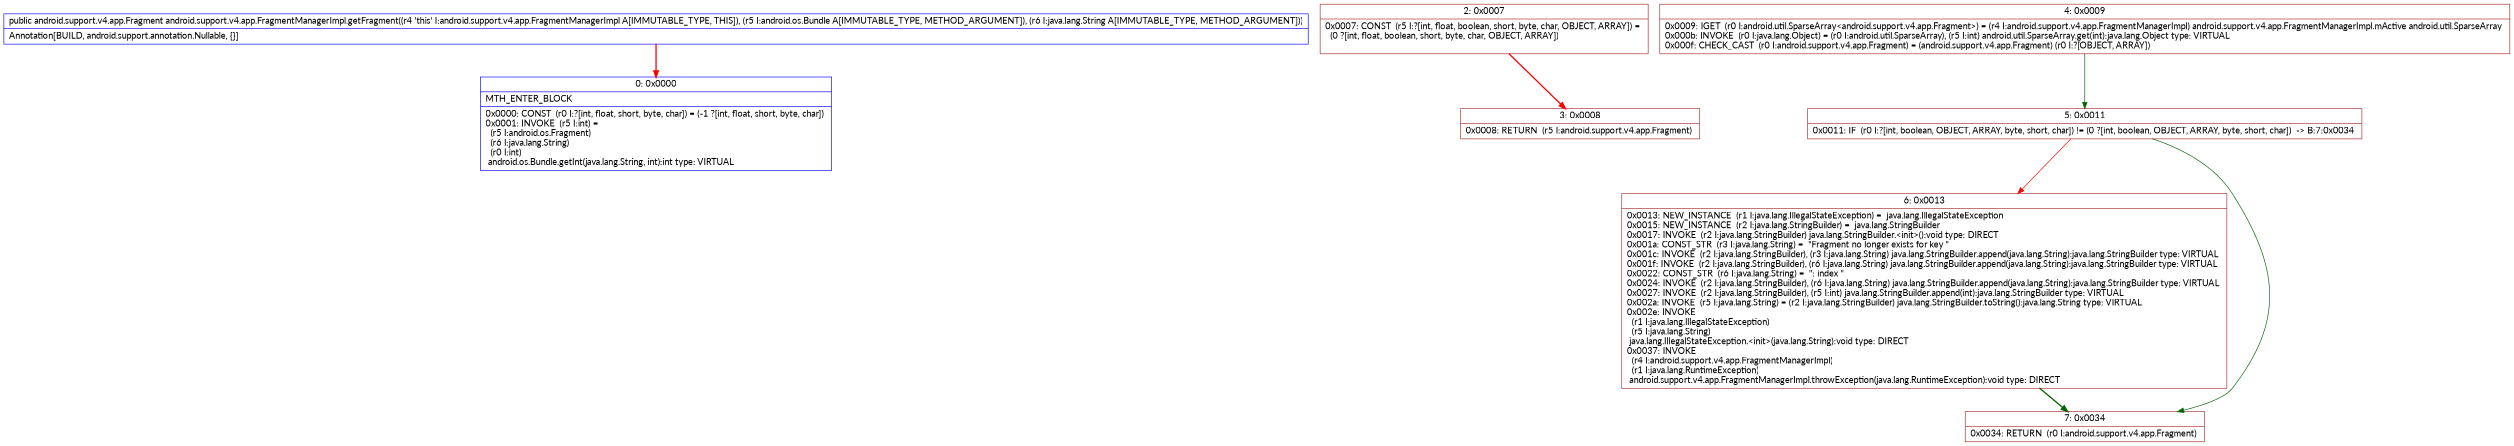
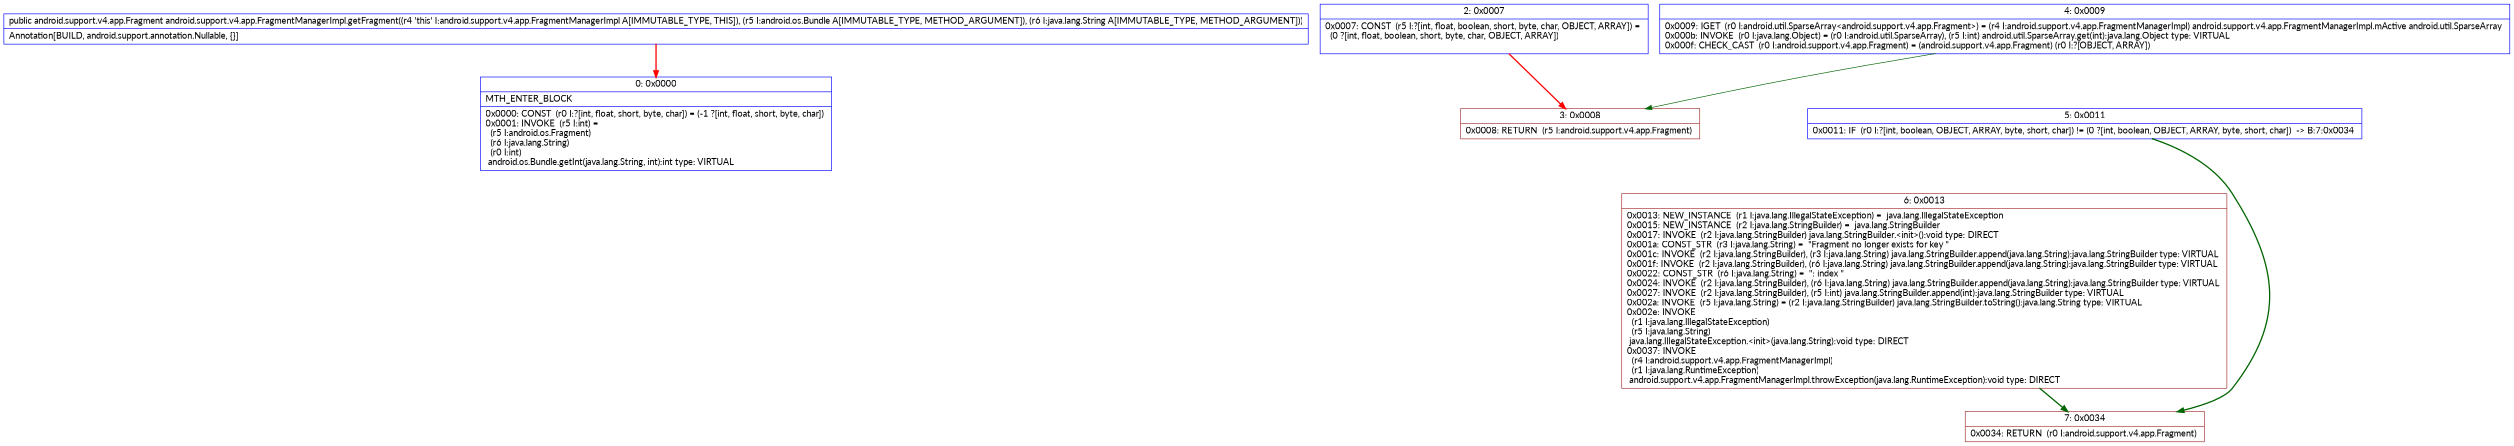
  digraph {
    fontname=Lato
    node [color=brown fontname=Lato shape=record]
    edge [color=red fontname=Lato style=bold]
    n1 [color=blue label="{0\:\ 0x0000|MTH_ENTER_BLOCK\l|0x0000: CONST  (r0 I:?[int, float, short, byte, char]) = (\-1 ?[int, float, short, byte, char]) \l0x0001: INVOKE  (r5 I:int) = \l  (r5 I:android.os.Fragment)\l  (r6 I:java.lang.String)\l  (r0 I:int)\l android.os.Bundle.getInt(java.lang.String, int):int type: VIRTUAL \l}"]
-   n2 [label="{2\:\ 0x0007|0x0007: CONST  (r5 I:?[int, float, boolean, short, byte, char, OBJECT, ARRAY]) = \l  (0 ?[int, float, boolean, short, byte, char, OBJECT, ARRAY])\l \l}"]
+   n2 [color=blue label="{2\:\ 0x0007|0x0007: CONST  (r5 I:?[int, float, boolean, short, byte, char, OBJECT, ARRAY]) = \l  (0 ?[int, float, boolean, short, byte, char, OBJECT, ARRAY])\l \l}"]
    n3 [label="{3\:\ 0x0008|0x0008: RETURN  (r5 I:android.support.v4.app.Fragment) \l}"]
-   n4 [label="{4\:\ 0x0009|0x0009: IGET  (r0 I:android.util.SparseArray\<android.support.v4.app.Fragment\>) = (r4 I:android.support.v4.app.FragmentManagerImpl) android.support.v4.app.FragmentManagerImpl.mActive android.util.SparseArray \l0x000b: INVOKE  (r0 I:java.lang.Object) = (r0 I:android.util.SparseArray), (r5 I:int) android.util.SparseArray.get(int):java.lang.Object type: VIRTUAL \l0x000f: CHECK_CAST  (r0 I:android.support.v4.app.Fragment) = (android.support.v4.app.Fragment) (r0 I:?[OBJECT, ARRAY]) \l}"]
-   n5 [label="{5\:\ 0x0011|0x0011: IF  (r0 I:?[int, boolean, OBJECT, ARRAY, byte, short, char]) != (0 ?[int, boolean, OBJECT, ARRAY, byte, short, char])  \-\> B:7:0x0034 \l}"]
+   n4 [color=blue label="{4\:\ 0x0009|0x0009: IGET  (r0 I:android.util.SparseArray\<android.support.v4.app.Fragment\>) = (r4 I:android.support.v4.app.FragmentManagerImpl) android.support.v4.app.FragmentManagerImpl.mActive android.util.SparseArray \l0x000b: INVOKE  (r0 I:java.lang.Object) = (r0 I:android.util.SparseArray), (r5 I:int) android.util.SparseArray.get(int):java.lang.Object type: VIRTUAL \l0x000f: CHECK_CAST  (r0 I:android.support.v4.app.Fragment) = (android.support.v4.app.Fragment) (r0 I:?[OBJECT, ARRAY]) \l}"]
+   n5 [color=blue label="{5\:\ 0x0011|0x0011: IF  (r0 I:?[int, boolean, OBJECT, ARRAY, byte, short, char]) != (0 ?[int, boolean, OBJECT, ARRAY, byte, short, char])  \-\> B:7:0x0034 \l}"]
    n6 [label="{6\:\ 0x0013|0x0013: NEW_INSTANCE  (r1 I:java.lang.IllegalStateException) =  java.lang.IllegalStateException \l0x0015: NEW_INSTANCE  (r2 I:java.lang.StringBuilder) =  java.lang.StringBuilder \l0x0017: INVOKE  (r2 I:java.lang.StringBuilder) java.lang.StringBuilder.\<init\>():void type: DIRECT \l0x001a: CONST_STR  (r3 I:java.lang.String) =  \"Fragment no longer exists for key \" \l0x001c: INVOKE  (r2 I:java.lang.StringBuilder), (r3 I:java.lang.String) java.lang.StringBuilder.append(java.lang.String):java.lang.StringBuilder type: VIRTUAL \l0x001f: INVOKE  (r2 I:java.lang.StringBuilder), (r6 I:java.lang.String) java.lang.StringBuilder.append(java.lang.String):java.lang.StringBuilder type: VIRTUAL \l0x0022: CONST_STR  (r6 I:java.lang.String) =  \": index \" \l0x0024: INVOKE  (r2 I:java.lang.StringBuilder), (r6 I:java.lang.String) java.lang.StringBuilder.append(java.lang.String):java.lang.StringBuilder type: VIRTUAL \l0x0027: INVOKE  (r2 I:java.lang.StringBuilder), (r5 I:int) java.lang.StringBuilder.append(int):java.lang.StringBuilder type: VIRTUAL \l0x002a: INVOKE  (r5 I:java.lang.String) = (r2 I:java.lang.StringBuilder) java.lang.StringBuilder.toString():java.lang.String type: VIRTUAL \l0x002e: INVOKE  \l  (r1 I:java.lang.IllegalStateException)\l  (r5 I:java.lang.String)\l java.lang.IllegalStateException.\<init\>(java.lang.String):void type: DIRECT \l0x0037: INVOKE  \l  (r4 I:android.support.v4.app.FragmentManagerImpl)\l  (r1 I:java.lang.RuntimeException)\l android.support.v4.app.FragmentManagerImpl.throwException(java.lang.RuntimeException):void type: DIRECT \l}"]
    n7 [label="{7\:\ 0x0034|0x0034: RETURN  (r0 I:android.support.v4.app.Fragment) \l}"]
    n8 [color=blue label="{public android.support.v4.app.Fragment android.support.v4.app.FragmentManagerImpl.getFragment((r4 'this' I:android.support.v4.app.FragmentManagerImpl A[IMMUTABLE_TYPE, THIS]), (r5 I:android.os.Bundle A[IMMUTABLE_TYPE, METHOD_ARGUMENT]), (r6 I:java.lang.String A[IMMUTABLE_TYPE, METHOD_ARGUMENT]))  | Annotation[BUILD, android.support.annotation.Nullable, \{\}]\l}"]
    n2 -> n3
-   n4 -> n5 [color=darkgreen style=solid]
-   n5 -> n6 [style=solid]
-   n5 -> n7 [color=darkgreen style=solid]
+   n4 -> n3 [color=darkgreen style=solid]
+   n5 -> n7 [color=darkgreen]
    n6 -> n7 [color=darkgreen]
    n8 -> n1
  }
